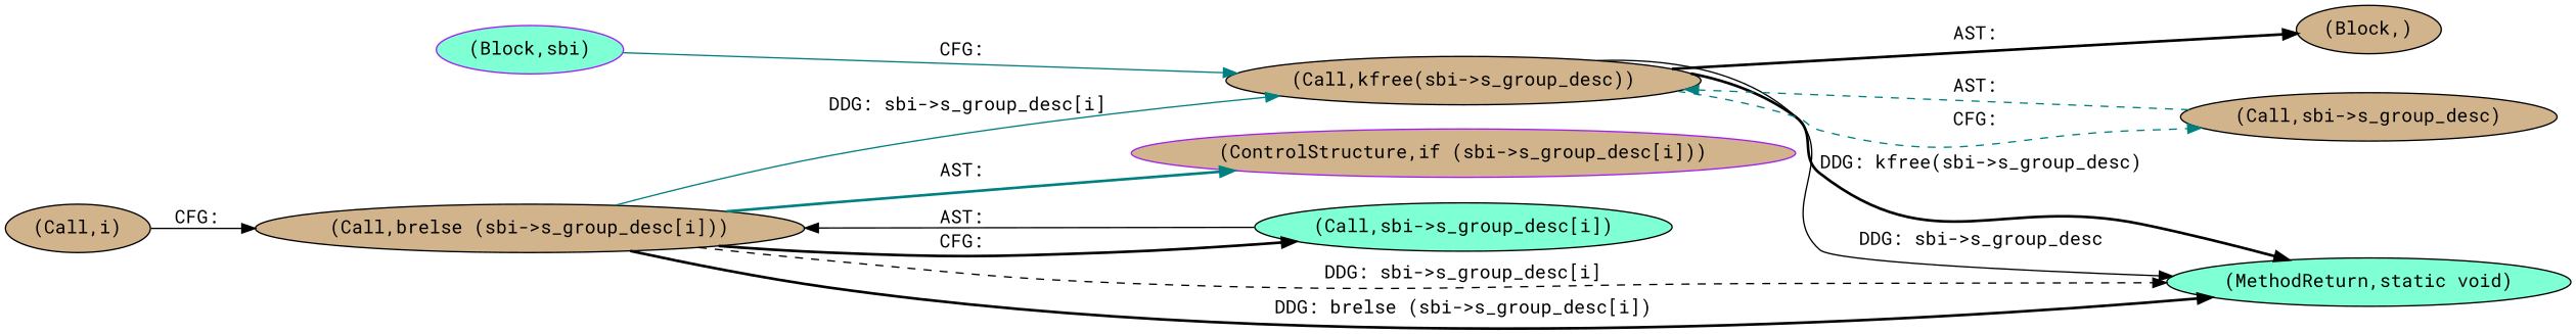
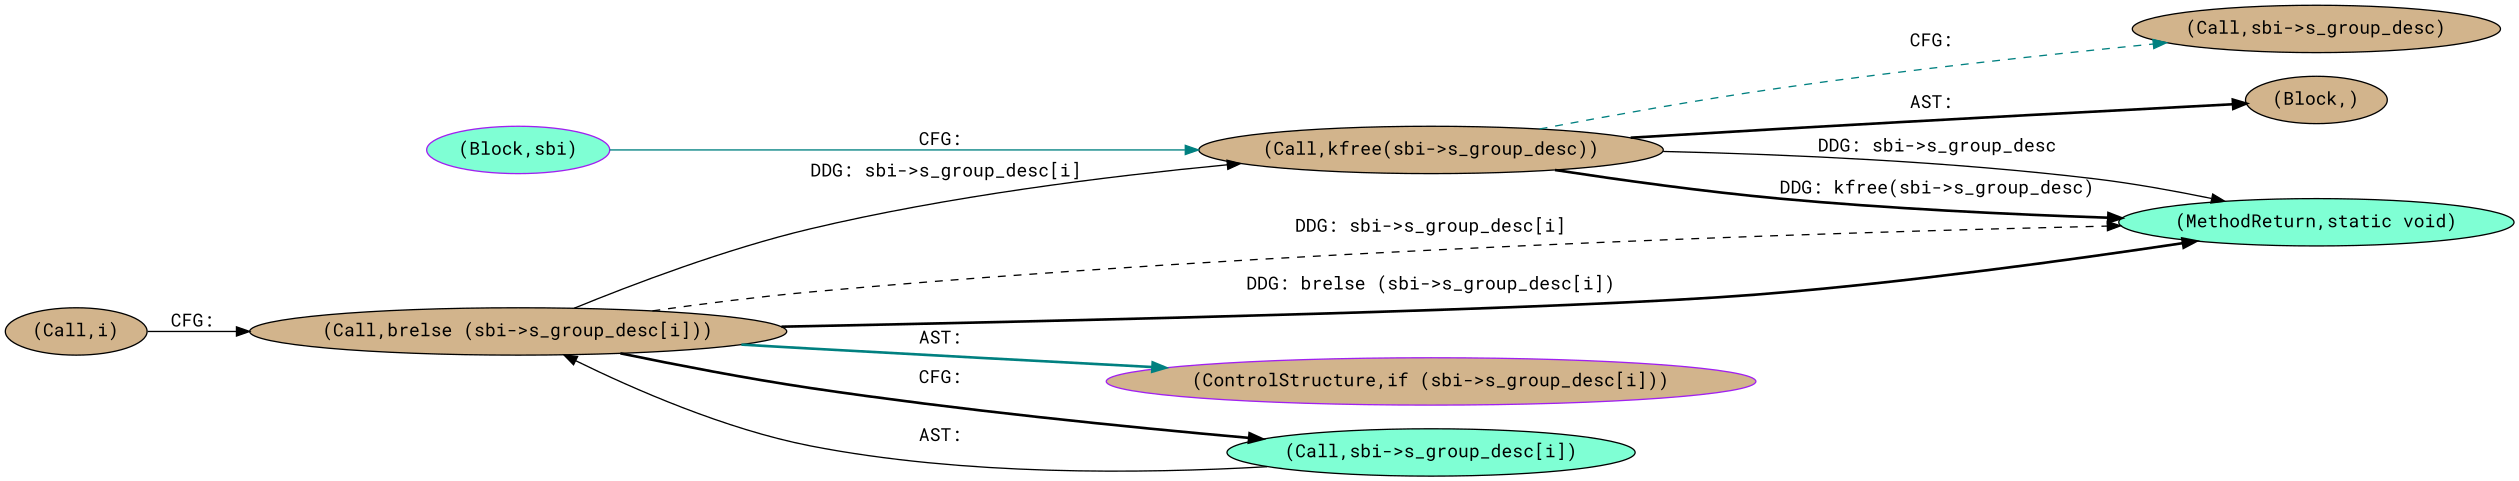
  digraph {
    fontname="Roboto Mono"
    rankdir=LR
    node [color=black fillcolor=tan fontname="Roboto Mono" style=filled]
    edge [color=black fontname="Roboto Mono" style=solid]
    n1 [label="(Call,brelse (sbi->s_group_desc[i]))"]
    n2 [label="(Call,kfree(sbi->s_group_desc))"]
    n3 [fillcolor=aquamarine label="(Call,sbi->s_group_desc[i])"]
    n4 [fillcolor=aquamarine label="(MethodReturn,static void)"]
    n5 [color=purple label="(ControlStructure,if (sbi->s_group_desc[i]))"]
    n6 [label="(Block,)"]
    n7 [label="(Call,sbi->s_group_desc)"]
    n8 [label="(Call,i)"]
    n9 [color=purple fillcolor=aquamarine label="(Block,sbi)"]
-   n1 -> n2 [color=teal label="DDG: sbi->s_group_desc[i]"]
+   n1 -> n2 [label="DDG: sbi->s_group_desc[i]"]
    n1 -> n3 [label="CFG: " style=bold]
    n1 -> n4 [label="DDG: sbi->s_group_desc[i]" style=dashed]
    n1 -> n4 [label="DDG: brelse (sbi->s_group_desc[i])" style=bold]
    n1 -> n5 [color=teal label="AST: " style=bold]
    n2 -> n4 [label="DDG: kfree(sbi->s_group_desc)" style=bold]
    n2 -> n4 [label="DDG: sbi->s_group_desc"]
    n2 -> n6 [label="AST: " style=bold]
    n2 -> n7 [color=teal label="CFG: " style=dashed]
    n3 -> n1 [label="AST: "]
-   n7 -> n2 [color=teal label="AST: " style=dashed]
    n8 -> n1 [label="CFG: "]
    n9 -> n2 [color=teal label="CFG: "]
  }
